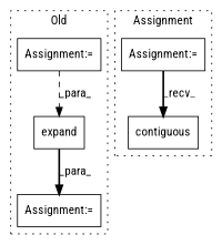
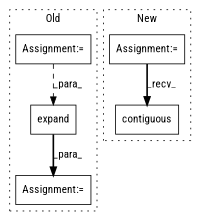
  digraph {
    fontname="Roboto Condensed"
    node [a=7 l=1 shape=box fontname="Roboto Condensed"]
    edge [style=bold fontname="Roboto Condensed"]
    n1 [a=32 l="7,1" label=expand s="12792,12816"]
    n2 [label="Assignment:=" s=12747]
    n3 [label="Assignment:=" s=12685]
    n4 [a=32 l=12 label=contiguous s=12900]
    n5 [label="Assignment:=" s=12619]
    subgraph cluster_1 {
      label=Old
      style=dotted
      n1
      n2
      n3
    }
    subgraph cluster_2 {
-     label=Assignment
+     label=New
      style=dotted
      n4
      n5
    }
    n1 -> n2 [label=_para_]
    n3 -> n1 [label=_para_ style=dashed]
    n5 -> n4 [label=_recv_]
  }
